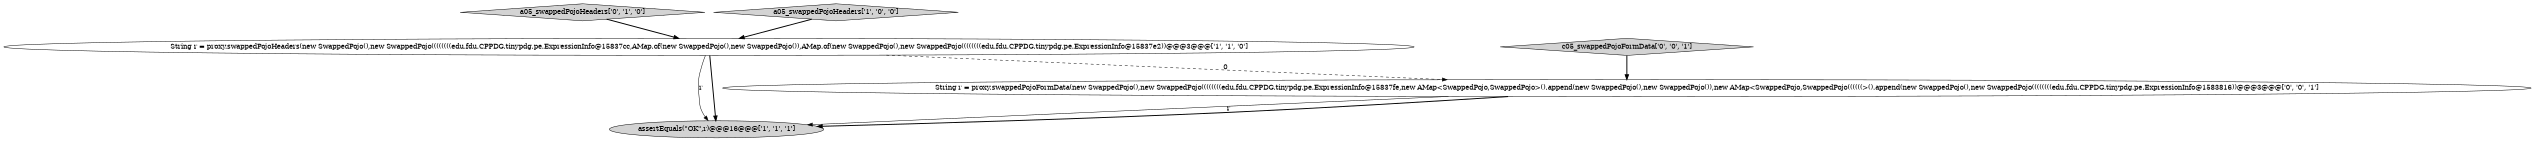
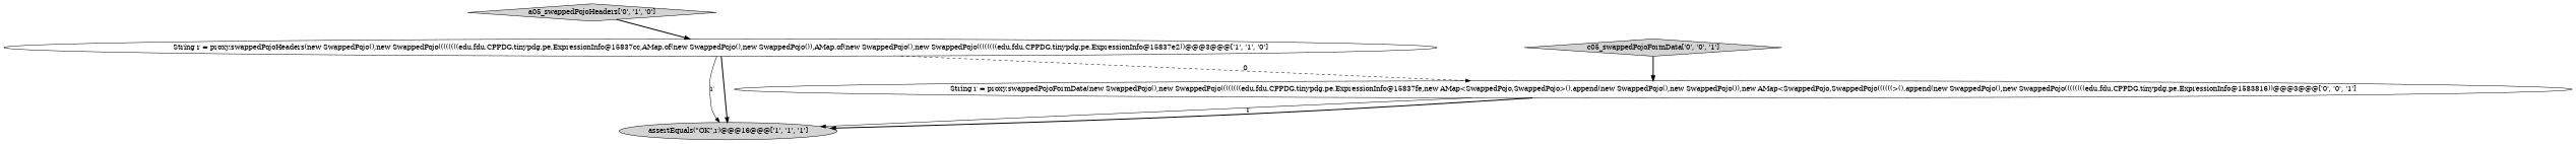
  digraph {
    node [fillcolor=lightgray shape=ellipse style=filled]
    edge [style=bold]
    n1 [label="assertEquals(\"OK\",r)@@@16@@@['1', '1', '1']"]
    n2 [fillcolor=white label="String r = proxy.swappedPojoFormData(new SwappedPojo(),new SwappedPojo((((((((edu.fdu.CPPDG.tinypdg.pe.ExpressionInfo@15837fe,new AMap<SwappedPojo,SwappedPojo>().append(new SwappedPojo(),new SwappedPojo()),new AMap<SwappedPojo,SwappedPojo((((((>().append(new SwappedPojo(),new SwappedPojo((((((((edu.fdu.CPPDG.tinypdg.pe.ExpressionInfo@1583816))@@@3@@@['0', '0', '1']"]
    n3 [label="a05_swappedPojoHeaders['0', '1', '0']" shape=diamond]
    n4 [fillcolor=white label="String r = proxy.swappedPojoHeaders(new SwappedPojo(),new SwappedPojo((((((((edu.fdu.CPPDG.tinypdg.pe.ExpressionInfo@15837cc,AMap.of(new SwappedPojo(),new SwappedPojo()),AMap.of(new SwappedPojo(),new SwappedPojo((((((((edu.fdu.CPPDG.tinypdg.pe.ExpressionInfo@15837e2))@@@3@@@['1', '1', '0']"]
-   n5 [label="a05_swappedPojoHeaders['1', '0', '0']" shape=diamond]
    n6 [label="c05_swappedPojoFormData['0', '0', '1']" shape=diamond]
    n2 -> n1 [label=r style=solid]
    n2 -> n1
    n3 -> n4
    n4 -> n1 [label=r style=solid]
    n4 -> n1
    n4 -> n2 [label=0 style=dashed]
-   n5 -> n4
    n6 -> n2
  }
